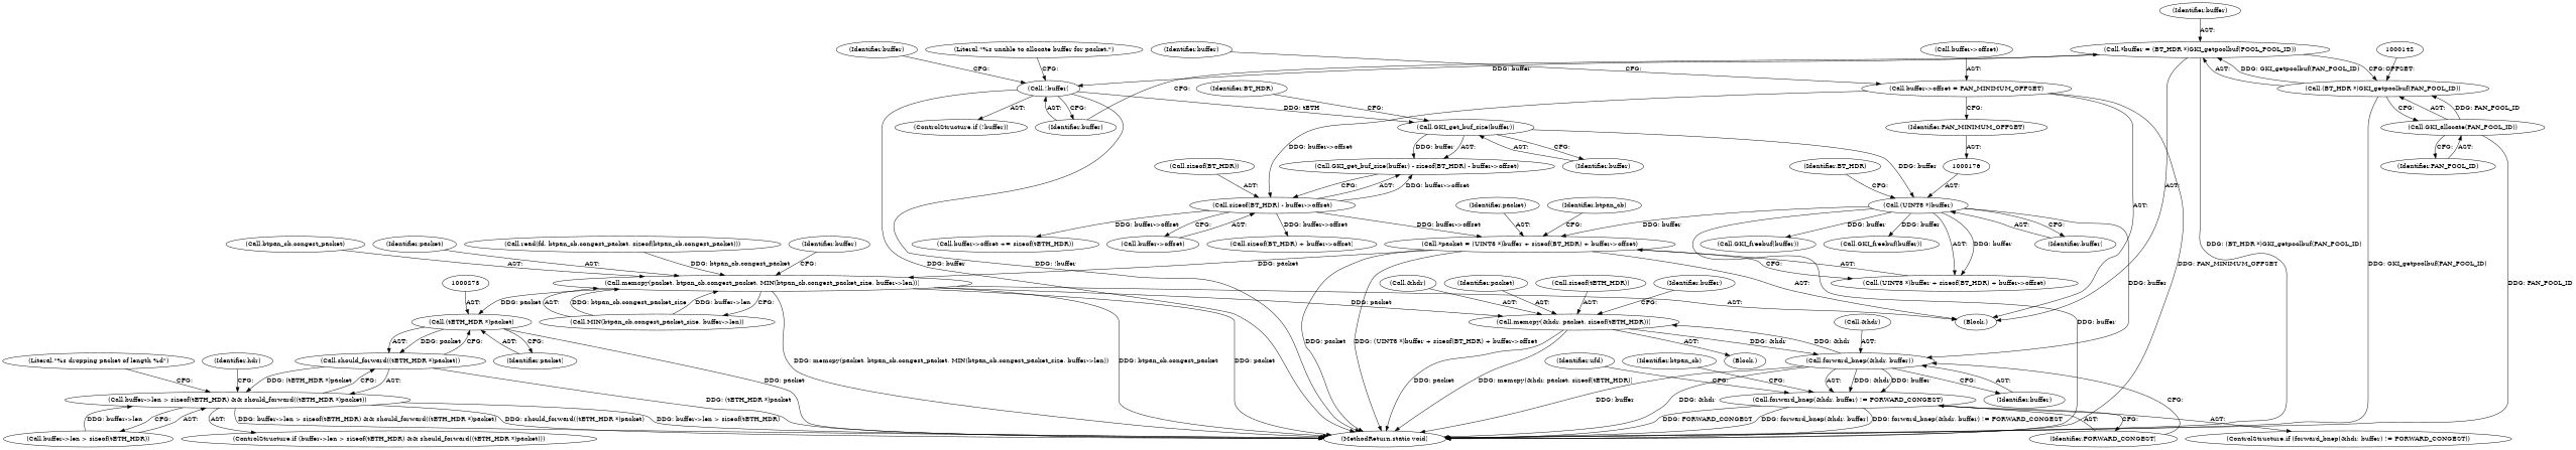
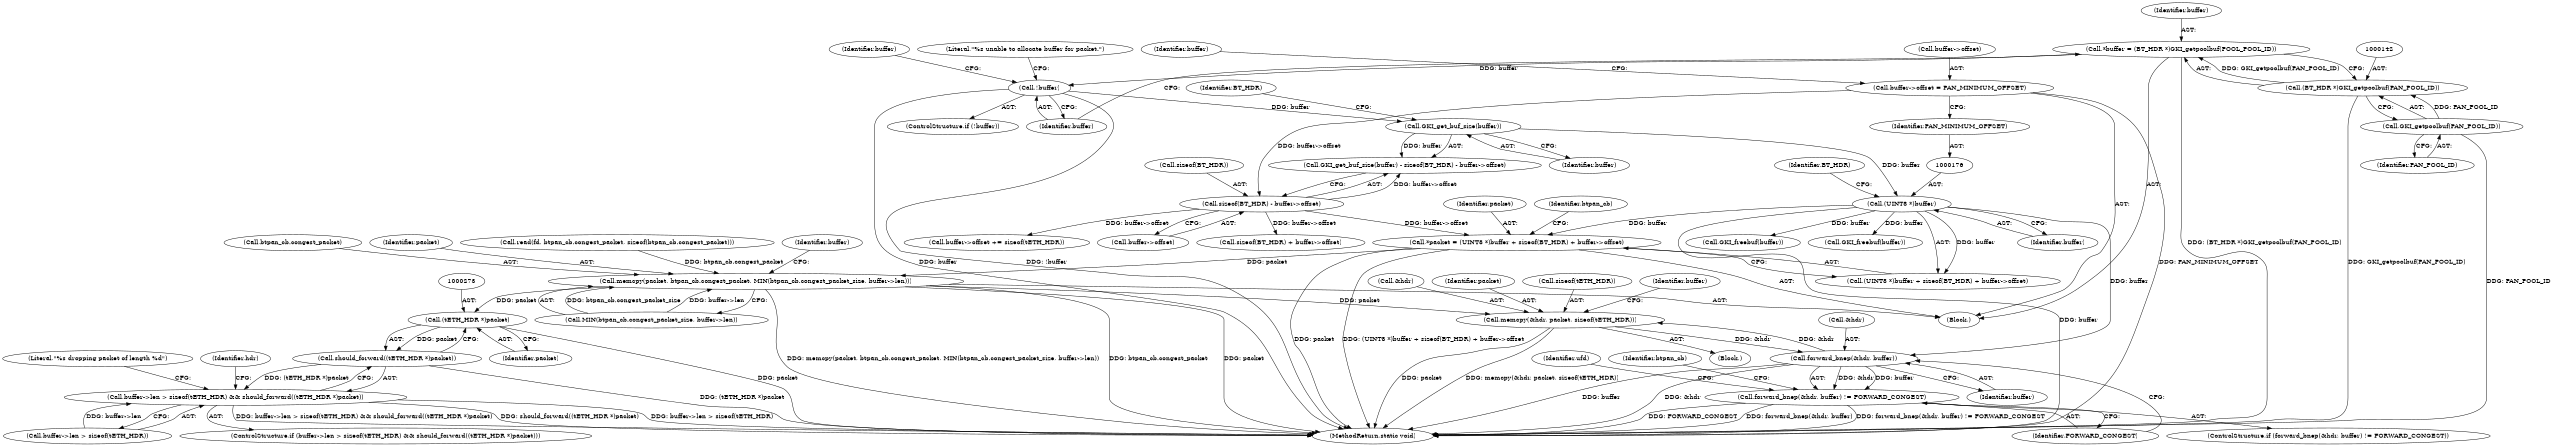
  digraph {
    n1 [label="(Call,*packet = (UINT8 *)buffer + sizeof(BT_HDR) + buffer->offset)"]
    n2 [label="(Call,memcpy(packet, btpan_cb.congest_packet, MIN(btpan_cb.congest_packet_size, buffer->len)))"]
    n3 [label="(Block,)"]
    n4 [label="(Call,(UINT8 *)buffer + sizeof(BT_HDR) + buffer->offset)"]
    n5 [label="(MethodReturn,static void)"]
    n6 [label="(Call,(tETH_HDR *)packet)"]
    n7 [label="(Call,memcpy(&hdr, packet, sizeof(tETH_HDR)))"]
    n8 [label="(Call,MIN(btpan_cb.congest_packet_size, buffer->len))"]
    n9 [label="(Call,(UINT8 *)buffer)"]
    n10 [label="(Call,forward_bnep(&hdr, buffer))"]
    n11 [label="(Call,GKI_freebuf(buffer))"]
    n12 [label="(Identifier,buffer)"]
    n13 [label="(Call,GKI_freebuf(buffer))"]
    n14 [label="(Call,forward_bnep(&hdr, buffer) != FORWARD_CONGEST)"]
    n15 [label="(Identifier,buffer)"]
    n16 [label="(Call,GKI_get_buf_size(buffer))"]
    n17 [label="(Identifier,buffer)"]
    n18 [label="(Call,GKI_get_buf_size(buffer) - sizeof(BT_HDR) - buffer->offset)"]
    n19 [label="(Call,sizeof(BT_HDR) - buffer->offset)"]
    n20 [label="(Call,!buffer)"]
    n21 [label="(Identifier,buffer)"]
    n22 [label="(ControlStructure,if (!buffer))"]
    n23 [label="(Call,*buffer = (BT_HDR *)GKI_getpoolbuf(POOL_POOL_ID))"]
    n24 [label="(Call,(BT_HDR *)GKI_getpoolbuf(PAN_POOL_ID))"]
-   n25 [label="(Call,GKI_allocate(PAN_POOL_ID))"]
+   n25 [label="(Call,GKI_getpoolbuf(PAN_POOL_ID))"]
    n26 [label="(Identifier,PAN_POOL_ID)"]
    n27 [label="(Call,buffer->offset += sizeof(tETH_HDR))"]
    n28 [label="(Call,sizeof(BT_HDR) + buffer->offset)"]
    n29 [label="(Call,buffer->offset)"]
    n30 [label="(Call,buffer->offset = PAN_MINIMUM_OFFSET)"]
    n31 [label="(Identifier,PAN_MINIMUM_OFFSET)"]
    1000176
    n33 [label="(Call,should_forward((tETH_HDR *)packet))"]
    n34 [label="(Identifier,packet)"]
    n35 [label="(Block,)"]
    n36 [label="(Call,buffer->len > sizeof(tETH_HDR) && should_forward((tETH_HDR *)packet))"]
    n37 [label="(Call,buffer->len > sizeof(tETH_HDR))"]
    n38 [label="(ControlStructure,if (buffer->len > sizeof(tETH_HDR) && should_forward((tETH_HDR *)packet)))"]
    n39 [label="(Call,sizeof(tETH_HDR))"]
    n40 [label="(Identifier,FORWARD_CONGEST)"]
    n41 [label="(ControlStructure,if (forward_bnep(&hdr, buffer) != FORWARD_CONGEST))"]
    n42 [label="(Identifier,buffer)"]
    n43 [label="(Call,&hdr)"]
    n44 [label="(Call,sizeof(BT_HDR))"]
    n45 [label="(Identifier,hdr)"]
    n46 [label="(Call,btpan_cb.congest_packet)"]
    n47 [label="(Identifier,BT_HDR)"]
    n48 [label="(Identifier,BT_HDR)"]
    n49 [label="(Identifier,buffer)"]
    n50 [label="(Identifier,buffer)"]
    n51 [label="(Identifier,buffer)"]
    n52 [label="(Call,&hdr)"]
    n53 [label="(Identifier,btpan_cb)"]
    n54 [label="(Identifier,btpan_cb)"]
    n55 [label="(Identifier,packet)"]
    n56 [label="(Call,buffer->offset)"]
    n57 [label="(Identifier,packet)"]
    n58 [label="(Identifier,packet)"]
    n59 [label="(Literal,\"%s unable to allocate buffer for packet.\")"]
    n60 [label="(Call,read(fd, btpan_cb.congest_packet, sizeof(btpan_cb.congest_packet)))"]
    n61 [label="(Literal,\"%s dropping packet of length %d\")"]
    n62 [label="(Identifier,ufd)"]
    n63 [label="(Identifier,buffer)"]
    1000142
    1000273
    n1 -> n2 [label="DDG: packet"]
    n1 -> n3 [label="AST: "]
    n1 -> n4 [label="CFG: "]
    n1 -> n5 [label="DDG: packet"]
    n1 -> n5 [label="DDG: (UINT8 *)buffer + sizeof(BT_HDR) + buffer->offset"]
    n2 -> n3 [label="AST: "]
    n2 -> n5 [label="DDG: memcpy(packet, btpan_cb.congest_packet, MIN(btpan_cb.congest_packet_size, buffer->len))"]
    n2 -> n5 [label="DDG: btpan_cb.congest_packet"]
    n2 -> n5 [label="DDG: packet"]
    n2 -> n6 [label="DDG: packet"]
    n2 -> n7 [label="DDG: packet"]
    n2 -> n8 [label="CFG: "]
    n4 -> n1 [label="AST: "]
    n6 -> n5 [label="DDG: packet"]
    n6 -> n33 [label="AST: "]
    n6 -> n33 [label="DDG: packet"]
    n6 -> n34 [label="CFG: "]
    n7 -> n5 [label="DDG: packet"]
    n7 -> n5 [label="DDG: memcpy(&hdr, packet, sizeof(tETH_HDR))"]
    n7 -> n10 [label="DDG: &hdr"]
    n7 -> n35 [label="AST: "]
    n8 -> n2 [label="AST: "]
    n8 -> n2 [label="DDG: btpan_cb.congest_packet_size"]
    n8 -> n2 [label="DDG: buffer->len"]
    n9 -> n1 [label="DDG: buffer"]
    n9 -> n4 [label="AST: "]
    n9 -> n4 [label="DDG: buffer"]
    n9 -> n5 [label="DDG: buffer"]
    n9 -> n10 [label="DDG: buffer"]
    n9 -> n11 [label="DDG: buffer"]
    n9 -> n12 [label="CFG: "]
    n9 -> n13 [label="DDG: buffer"]
    n10 -> n5 [label="DDG: &hdr"]
    n10 -> n5 [label="DDG: buffer"]
    n10 -> n7 [label="DDG: &hdr"]
    n10 -> n14 [label="AST: "]
    n10 -> n14 [label="DDG: &hdr"]
    n10 -> n14 [label="DDG: buffer"]
    n10 -> n15 [label="CFG: "]
    n12 -> n9 [label="AST: "]
    n14 -> n5 [label="DDG: forward_bnep(&hdr, buffer) != FORWARD_CONGEST"]
    n14 -> n5 [label="DDG: FORWARD_CONGEST"]
    n14 -> n5 [label="DDG: forward_bnep(&hdr, buffer)"]
    n14 -> n40 [label="CFG: "]
    n14 -> n41 [label="AST: "]
    n15 -> n10 [label="AST: "]
    n16 -> n9 [label="DDG: buffer"]
    n16 -> n17 [label="CFG: "]
    n16 -> n18 [label="AST: "]
    n16 -> n18 [label="DDG: buffer"]
    n17 -> n16 [label="AST: "]
    n18 -> n19 [label="CFG: "]
    n19 -> n1 [label="DDG: buffer->offset"]
    n19 -> n18 [label="AST: "]
    n19 -> n18 [label="DDG: buffer->offset"]
    n19 -> n27 [label="DDG: buffer->offset"]
    n19 -> n28 [label="DDG: buffer->offset"]
    n19 -> n29 [label="CFG: "]
    n20 -> n5 [label="DDG: !buffer"]
    n20 -> n5 [label="DDG: buffer"]
-   n20 -> n16 [label="DDG: tETH"]
+   n20 -> n16 [label="DDG: buffer"]
    n20 -> n21 [label="CFG: "]
    n20 -> n22 [label="AST: "]
    n21 -> n20 [label="AST: "]
    n21 -> n23 [label="CFG: "]
    n23 -> n3 [label="AST: "]
    n23 -> n5 [label="DDG: (BT_HDR *)GKI_getpoolbuf(PAN_POOL_ID)"]
    n23 -> n20 [label="DDG: buffer"]
    n23 -> n24 [label="CFG: "]
    n24 -> n5 [label="DDG: GKI_getpoolbuf(PAN_POOL_ID)"]
    n24 -> n23 [label="AST: "]
    n24 -> n23 [label="DDG: GKI_getpoolbuf(PAN_POOL_ID)"]
    n24 -> n25 [label="CFG: "]
    n25 -> n5 [label="DDG: PAN_POOL_ID"]
    n25 -> n24 [label="AST: "]
    n25 -> n24 [label="DDG: PAN_POOL_ID"]
    n25 -> n26 [label="CFG: "]
    n26 -> n25 [label="AST: "]
    n29 -> n19 [label="AST: "]
    n30 -> n3 [label="AST: "]
    n30 -> n5 [label="DDG: PAN_MINIMUM_OFFSET"]
    n30 -> n19 [label="DDG: buffer->offset"]
    n30 -> n31 [label="CFG: "]
    n31 -> 1000176 [label="AST: "]
    1000176 -> n9 [label="AST: "]
    n33 -> n5 [label="DDG: (tETH_HDR *)packet"]
    n33 -> n6 [label="CFG: "]
    n33 -> n36 [label="AST: "]
    n33 -> n36 [label="DDG: (tETH_HDR *)packet"]
    n34 -> n6 [label="AST: "]
    n36 -> n5 [label="DDG: buffer->len > sizeof(tETH_HDR)"]
    n36 -> n5 [label="DDG: buffer->len > sizeof(tETH_HDR) && should_forward((tETH_HDR *)packet)"]
    n36 -> n5 [label="DDG: should_forward((tETH_HDR *)packet)"]
    n36 -> n33 [label="CFG: "]
    n36 -> n37 [label="CFG: "]
    n36 -> n38 [label="AST: "]
    n37 -> n36 [label="AST: "]
    n37 -> n36 [label="DDG: buffer->len"]
    n39 -> n7 [label="AST: "]
    n40 -> n10 [label="CFG: "]
    n40 -> n14 [label="AST: "]
    n42 -> n7 [label="CFG: "]
    n43 -> n7 [label="AST: "]
    n44 -> n19 [label="AST: "]
    n45 -> n36 [label="CFG: "]
    n46 -> n2 [label="AST: "]
    n47 -> n16 [label="CFG: "]
    n48 -> n9 [label="CFG: "]
    n49 -> n20 [label="CFG: "]
    n50 -> n23 [label="AST: "]
    n51 -> n30 [label="CFG: "]
    n52 -> n10 [label="AST: "]
    n53 -> n1 [label="CFG: "]
    n54 -> n14 [label="CFG: "]
    n55 -> n2 [label="AST: "]
    n56 -> n30 [label="AST: "]
    n57 -> n7 [label="AST: "]
    n58 -> n1 [label="AST: "]
    n59 -> n20 [label="CFG: "]
    n60 -> n2 [label="DDG: btpan_cb.congest_packet"]
    n61 -> n36 [label="CFG: "]
    n62 -> n14 [label="CFG: "]
    n63 -> n2 [label="CFG: "]
-   1000142 -> n24 [label="OFFSET: "]
+   1000142 -> n24 [label="AST: "]
    1000273 -> n6 [label="AST: "]
  }
